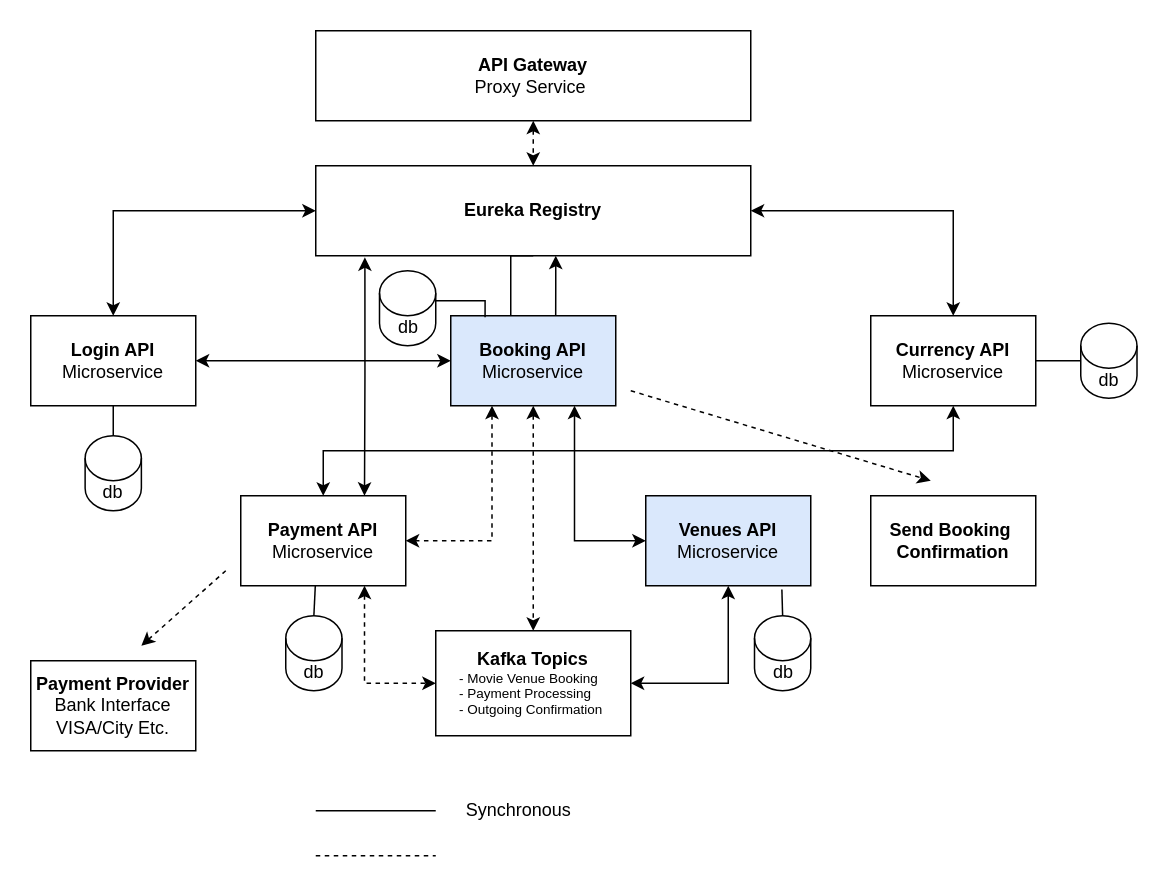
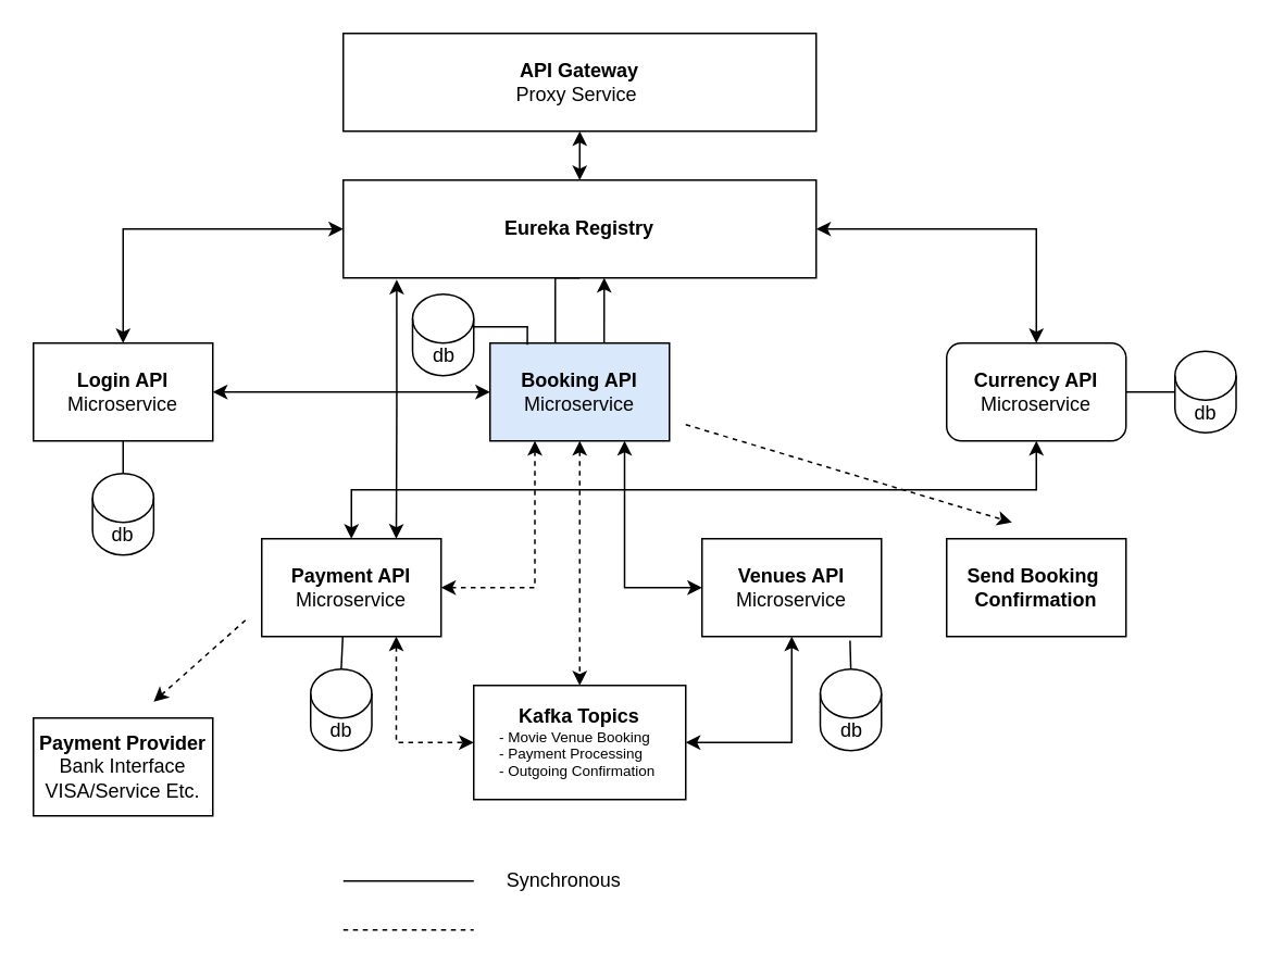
  <mxCell id="0" />
  <mxCell id="1" parent="0" />
- <mxCell id="2" style="edgeStyle=orthogonalEdgeStyle;rounded=0;orthogonalLoop=1;jettySize=auto;html=1;exitX=0.5;exitY=1;exitDx=0;exitDy=0;entryX=0.5;entryY=0;entryDx=0;entryDy=0;endArrow=classic;endFill=1;startArrow=classic;startFill=1;dashed=1;" edge="1" parent="1" source="3" target="8"><mxGeometry relative="1" as="geometry" /></mxCell>
+ <mxCell id="2" style="edgeStyle=orthogonalEdgeStyle;rounded=0;orthogonalLoop=1;jettySize=auto;html=1;exitX=0.5;exitY=1;exitDx=0;exitDy=0;entryX=0.5;entryY=0;entryDx=0;entryDy=0;endArrow=classic;endFill=1;startArrow=classic;startFill=1;" edge="1" parent="1" source="3" target="8"><mxGeometry relative="1" as="geometry" /></mxCell>
  <mxCell id="3" value="&lt;b&gt;API Gateway &lt;/b&gt;&lt;br&gt;Proxy Service&amp;nbsp;" style="rounded=0;whiteSpace=wrap;html=1;" vertex="1" parent="1"><mxGeometry x="210" y="20" width="290" height="60" as="geometry" /></mxCell>
  <mxCell id="4" style="edgeStyle=orthogonalEdgeStyle;rounded=0;orthogonalLoop=1;jettySize=auto;html=1;exitX=0;exitY=0.5;exitDx=0;exitDy=0;endArrow=classic;endFill=1;startArrow=classic;startFill=1;" edge="1" parent="1" source="8" target="10"><mxGeometry relative="1" as="geometry" /></mxCell>
  <mxCell id="5" style="edgeStyle=orthogonalEdgeStyle;rounded=0;orthogonalLoop=1;jettySize=auto;html=1;exitX=1;exitY=0.5;exitDx=0;exitDy=0;entryX=0.5;entryY=0;entryDx=0;entryDy=0;endArrow=classic;endFill=1;startArrow=classic;startFill=1;" edge="1" parent="1" source="8" target="21"><mxGeometry relative="1" as="geometry" /></mxCell>
  <mxCell id="6" style="edgeStyle=orthogonalEdgeStyle;rounded=0;orthogonalLoop=1;jettySize=auto;html=1;exitX=0.5;exitY=1;exitDx=0;exitDy=0;entryX=0.358;entryY=0.007;entryDx=0;entryDy=0;endArrow=classic;endFill=1;entryPerimeter=0;" edge="1" parent="1" source="8" target="16"><mxGeometry relative="1" as="geometry"><Array as="points"><mxPoint x="340" y="170" /><mxPoint x="340" y="230" /></Array></mxGeometry></mxCell>
  <mxCell id="7" style="edgeStyle=orthogonalEdgeStyle;rounded=0;orthogonalLoop=1;jettySize=auto;html=1;exitX=0.113;exitY=1.018;exitDx=0;exitDy=0;entryX=0.75;entryY=0;entryDx=0;entryDy=0;fontSize=9;startArrow=classic;startFill=1;endArrow=classic;endFill=1;exitPerimeter=0;" edge="1" parent="1" source="8" target="19"><mxGeometry relative="1" as="geometry"><Array as="points" /></mxGeometry></mxCell>
  <mxCell id="8" value="&lt;b&gt;Eureka Registry&lt;/b&gt;" style="rounded=0;whiteSpace=wrap;html=1;" vertex="1" parent="1"><mxGeometry x="210" y="110" width="290" height="60" as="geometry" /></mxCell>
  <mxCell id="9" style="edgeStyle=orthogonalEdgeStyle;rounded=0;orthogonalLoop=1;jettySize=auto;html=1;exitX=0.5;exitY=1;exitDx=0;exitDy=0;entryX=0.5;entryY=0;entryDx=0;entryDy=0;entryPerimeter=0;endArrow=none;endFill=0;" edge="1" parent="1" source="10" target="23"><mxGeometry relative="1" as="geometry" /></mxCell>
  <mxCell id="10" value="&lt;b&gt;Login API&lt;/b&gt;&lt;br&gt;Microservice" style="rounded=0;whiteSpace=wrap;html=1;" vertex="1" parent="1"><mxGeometry x="20" y="210" width="110" height="60" as="geometry" /></mxCell>
  <mxCell id="11" style="edgeStyle=orthogonalEdgeStyle;rounded=0;orthogonalLoop=1;jettySize=auto;html=1;exitX=0.636;exitY=0.011;exitDx=0;exitDy=0;endArrow=classic;endFill=1;exitPerimeter=0;" edge="1" parent="1" source="16"><mxGeometry relative="1" as="geometry"><mxPoint x="370" y="170" as="targetPoint" /><Array as="points" /></mxGeometry></mxCell>
  <mxCell id="12" style="edgeStyle=orthogonalEdgeStyle;rounded=0;orthogonalLoop=1;jettySize=auto;html=1;exitX=0.75;exitY=1;exitDx=0;exitDy=0;entryX=0;entryY=0.5;entryDx=0;entryDy=0;endArrow=classic;endFill=1;startArrow=classic;startFill=1;" edge="1" parent="1" source="16" target="22"><mxGeometry relative="1" as="geometry" /></mxCell>
  <mxCell id="13" style="edgeStyle=orthogonalEdgeStyle;rounded=0;orthogonalLoop=1;jettySize=auto;html=1;exitX=0.5;exitY=1;exitDx=0;exitDy=0;entryX=0.5;entryY=0;entryDx=0;entryDy=0;fontSize=9;startArrow=classic;startFill=1;endArrow=classic;endFill=1;dashed=1;" edge="1" parent="1" source="16" target="28"><mxGeometry relative="1" as="geometry" /></mxCell>
  <mxCell id="14" style="edgeStyle=orthogonalEdgeStyle;rounded=0;orthogonalLoop=1;jettySize=auto;html=1;exitX=0.25;exitY=1;exitDx=0;exitDy=0;entryX=1;entryY=0.5;entryDx=0;entryDy=0;fontSize=9;startArrow=classic;startFill=1;endArrow=classic;endFill=1;dashed=1;" edge="1" parent="1" source="16" target="19"><mxGeometry relative="1" as="geometry" /></mxCell>
  <mxCell id="15" style="edgeStyle=orthogonalEdgeStyle;rounded=0;orthogonalLoop=1;jettySize=auto;html=1;exitX=0;exitY=0.5;exitDx=0;exitDy=0;entryX=1;entryY=0.5;entryDx=0;entryDy=0;fontSize=9;startArrow=classic;startFill=1;endArrow=classic;endFill=1;" edge="1" parent="1" source="16" target="10"><mxGeometry relative="1" as="geometry" /></mxCell>
  <mxCell id="16" value="&lt;b&gt;Booking API&lt;/b&gt;&lt;br&gt;Microservice" style="rounded=0;whiteSpace=wrap;html=1;fillColor=#dae8fc;" vertex="1" parent="1"><mxGeometry x="300" y="210" width="110" height="60" as="geometry" /></mxCell>
  <mxCell id="17" style="edgeStyle=orthogonalEdgeStyle;rounded=0;orthogonalLoop=1;jettySize=auto;html=1;exitX=0.75;exitY=1;exitDx=0;exitDy=0;entryX=0;entryY=0.5;entryDx=0;entryDy=0;dashed=1;fontSize=9;startArrow=classic;startFill=1;endArrow=classic;endFill=1;" edge="1" parent="1" source="19" target="28"><mxGeometry relative="1" as="geometry" /></mxCell>
  <mxCell id="18" style="edgeStyle=orthogonalEdgeStyle;rounded=0;orthogonalLoop=1;jettySize=auto;html=1;exitX=0.5;exitY=0;exitDx=0;exitDy=0;entryX=0.5;entryY=1;entryDx=0;entryDy=0;fontSize=9;startArrow=classic;startFill=1;endArrow=classic;endFill=1;" edge="1" parent="1" source="19" target="21"><mxGeometry relative="1" as="geometry" /></mxCell>
  <mxCell id="19" value="&lt;b&gt;Payment API&lt;/b&gt;&lt;br&gt;Microservice" style="rounded=0;whiteSpace=wrap;html=1;" vertex="1" parent="1"><mxGeometry x="160" y="330" width="110" height="60" as="geometry" /></mxCell>
  <mxCell id="20" style="edgeStyle=orthogonalEdgeStyle;rounded=0;orthogonalLoop=1;jettySize=auto;html=1;exitX=1;exitY=0.5;exitDx=0;exitDy=0;entryX=0;entryY=0.5;entryDx=0;entryDy=0;entryPerimeter=0;fontSize=9;startArrow=none;startFill=0;endArrow=none;endFill=0;" edge="1" parent="1" source="21" target="39"><mxGeometry relative="1" as="geometry" /></mxCell>
- <mxCell id="21" value="&lt;b&gt;Currency API&lt;/b&gt;&lt;br&gt;Microservice" style="rounded=0;whiteSpace=wrap;html=1;" vertex="1" parent="1"><mxGeometry x="580" y="210" width="110" height="60" as="geometry" /></mxCell>
- <mxCell id="22" value="&lt;b&gt;Venues API&lt;/b&gt;&lt;br&gt;Microservice" style="rounded=0;whiteSpace=wrap;html=1;fillColor=#dae8fc;" vertex="1" parent="1"><mxGeometry x="430" y="330" width="110" height="60" as="geometry" /></mxCell>
+ <mxCell id="21" value="&lt;b&gt;Currency API&lt;/b&gt;&lt;br&gt;Microservice" style="whiteSpace=wrap;html=1;rounded=1;" vertex="1" parent="1"><mxGeometry x="580" y="210" width="110" height="60" as="geometry" /></mxCell>
+ <mxCell id="22" value="&lt;b&gt;Venues API&lt;/b&gt;&lt;br&gt;Microservice" style="rounded=0;whiteSpace=wrap;html=1;" vertex="1" parent="1"><mxGeometry x="430" y="330" width="110" height="60" as="geometry" /></mxCell>
  <mxCell id="23" value="db" style="shape=cylinder3;whiteSpace=wrap;html=1;boundedLbl=1;backgroundOutline=1;size=15;" vertex="1" parent="1"><mxGeometry x="56.25" y="290" width="37.5" height="50" as="geometry" /></mxCell>
  <mxCell id="24" value="" style="endArrow=none;html=1;rounded=0;" edge="1" parent="1"><mxGeometry width="50" height="50" relative="1" as="geometry"><mxPoint x="210" y="540" as="sourcePoint" /><mxPoint x="290" y="540" as="targetPoint" /></mxGeometry></mxCell>
  <mxCell id="25" value="Synchronous" style="text;html=1;resizable=0;autosize=1;align=center;verticalAlign=middle;points=[];fillColor=none;strokeColor=none;rounded=0;" vertex="1" parent="1"><mxGeometry x="300" y="530" width="90" height="20" as="geometry" /></mxCell>
  <mxCell id="26" value="" style="endArrow=none;html=1;rounded=0;dashed=1;" edge="1" parent="1"><mxGeometry width="50" height="50" relative="1" as="geometry"><mxPoint x="210" y="570" as="sourcePoint" /><mxPoint x="290" y="570" as="targetPoint" /></mxGeometry></mxCell>
  <mxCell id="27" style="edgeStyle=orthogonalEdgeStyle;rounded=0;orthogonalLoop=1;jettySize=auto;html=1;exitX=1;exitY=0.5;exitDx=0;exitDy=0;entryX=0.5;entryY=1;entryDx=0;entryDy=0;fontSize=9;startArrow=classic;startFill=1;endArrow=classic;endFill=1;" edge="1" parent="1" source="28" target="22"><mxGeometry relative="1" as="geometry" /></mxCell>
  <mxCell id="28" value="&lt;b&gt;Kafka Topics&lt;/b&gt;&lt;br&gt;&lt;div style=&quot;text-align: left ; font-size: 9px&quot;&gt;&lt;span&gt;- Movie Venue Booking&lt;/span&gt;&lt;br&gt;&lt;/div&gt;&lt;div style=&quot;text-align: left ; font-size: 9px&quot;&gt;&lt;span&gt;- Payment Processing&lt;/span&gt;&lt;/div&gt;&lt;div style=&quot;text-align: left ; font-size: 9px&quot;&gt;&lt;span&gt;- Outgoing Confirmation&amp;nbsp;&lt;/span&gt;&lt;/div&gt;" style="rounded=0;whiteSpace=wrap;html=1;" vertex="1" parent="1"><mxGeometry x="290" y="420" width="130" height="70" as="geometry" /></mxCell>
- <mxCell id="29" value="&lt;b&gt;Payment Provider&lt;br&gt;&lt;/b&gt;Bank Interface&lt;br&gt;VISA/City Etc." style="rounded=0;whiteSpace=wrap;html=1;" vertex="1" parent="1"><mxGeometry x="20" y="440" width="110" height="60" as="geometry" /></mxCell>
+ <mxCell id="29" value="&lt;b&gt;Payment Provider&lt;br&gt;&lt;/b&gt;Bank Interface&lt;br&gt;VISA/Service Etc." style="rounded=0;whiteSpace=wrap;html=1;" vertex="1" parent="1"><mxGeometry x="20" y="440" width="110" height="60" as="geometry" /></mxCell>
  <mxCell id="30" value="&lt;b style=&quot;font-family: &amp;#34;helvetica&amp;#34;&quot;&gt;Send Booking&amp;nbsp;&lt;br&gt;Confirmation&lt;/b&gt;" style="rounded=0;whiteSpace=wrap;html=1;" vertex="1" parent="1"><mxGeometry x="580" y="330" width="110" height="60" as="geometry" /></mxCell>
  <mxCell id="31" value="" style="endArrow=none;startArrow=classic;html=1;rounded=0;fontSize=9;startFill=1;endFill=0;dashed=1;" edge="1" parent="1"><mxGeometry width="50" height="50" relative="1" as="geometry"><mxPoint x="93.75" y="430" as="sourcePoint" /><mxPoint x="150" y="380" as="targetPoint" /></mxGeometry></mxCell>
  <mxCell id="32" value="" style="endArrow=classic;startArrow=none;html=1;rounded=0;fontSize=9;startFill=0;endFill=1;dashed=1;" edge="1" parent="1"><mxGeometry width="50" height="50" relative="1" as="geometry"><mxPoint x="420" y="260" as="sourcePoint" /><mxPoint x="620" y="320" as="targetPoint" /></mxGeometry></mxCell>
  <mxCell id="33" style="edgeStyle=orthogonalEdgeStyle;rounded=0;orthogonalLoop=1;jettySize=auto;html=1;exitX=0.5;exitY=0;exitDx=0;exitDy=0;exitPerimeter=0;entryX=0.452;entryY=0.995;entryDx=0;entryDy=0;entryPerimeter=0;fontSize=9;startArrow=none;startFill=0;endArrow=none;endFill=0;" edge="1" parent="1" source="34" target="19"><mxGeometry relative="1" as="geometry" /></mxCell>
  <mxCell id="34" value="db" style="shape=cylinder3;whiteSpace=wrap;html=1;boundedLbl=1;backgroundOutline=1;size=15;" vertex="1" parent="1"><mxGeometry x="190" y="410" width="37.5" height="50" as="geometry" /></mxCell>
  <mxCell id="35" style="edgeStyle=orthogonalEdgeStyle;rounded=0;orthogonalLoop=1;jettySize=auto;html=1;exitX=0.5;exitY=0;exitDx=0;exitDy=0;exitPerimeter=0;entryX=0.825;entryY=1.041;entryDx=0;entryDy=0;entryPerimeter=0;fontSize=9;startArrow=none;startFill=0;endArrow=none;endFill=0;" edge="1" parent="1" source="36" target="22"><mxGeometry relative="1" as="geometry" /></mxCell>
  <mxCell id="36" value="db" style="shape=cylinder3;whiteSpace=wrap;html=1;boundedLbl=1;backgroundOutline=1;size=15;" vertex="1" parent="1"><mxGeometry x="502.5" y="410" width="37.5" height="50" as="geometry" /></mxCell>
  <mxCell id="37" style="edgeStyle=orthogonalEdgeStyle;rounded=0;orthogonalLoop=1;jettySize=auto;html=1;exitX=1;exitY=0;exitDx=0;exitDy=20;exitPerimeter=0;entryX=0.208;entryY=0.018;entryDx=0;entryDy=0;entryPerimeter=0;fontSize=9;startArrow=none;startFill=0;endArrow=none;endFill=0;" edge="1" parent="1" source="38" target="16"><mxGeometry relative="1" as="geometry" /></mxCell>
  <mxCell id="38" value="db" style="shape=cylinder3;whiteSpace=wrap;html=1;boundedLbl=1;backgroundOutline=1;size=15;" vertex="1" parent="1"><mxGeometry x="252.5" y="180" width="37.5" height="50" as="geometry" /></mxCell>
  <mxCell id="39" value="db" style="shape=cylinder3;whiteSpace=wrap;html=1;boundedLbl=1;backgroundOutline=1;size=15;" vertex="1" parent="1"><mxGeometry x="720" y="215" width="37.5" height="50" as="geometry" /></mxCell>
